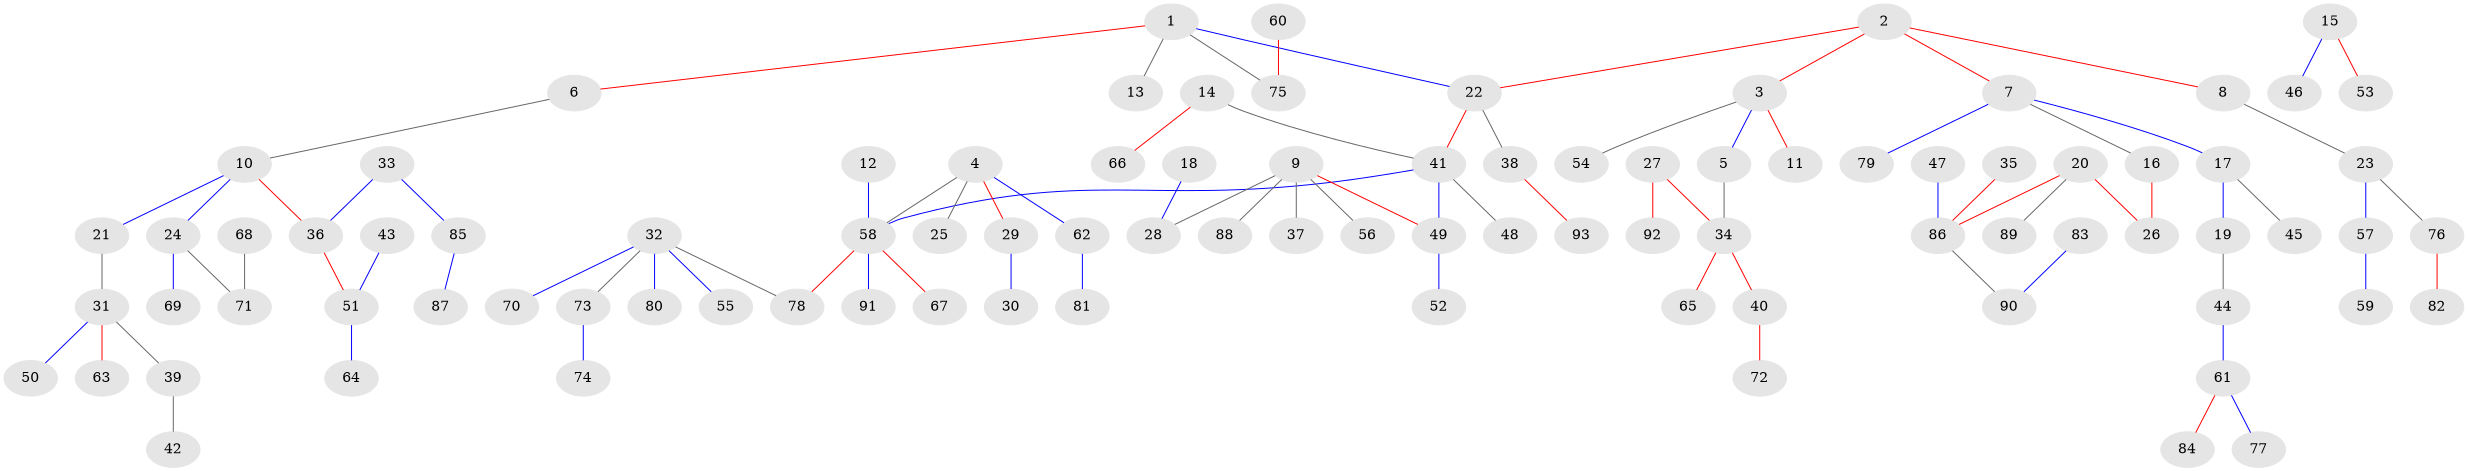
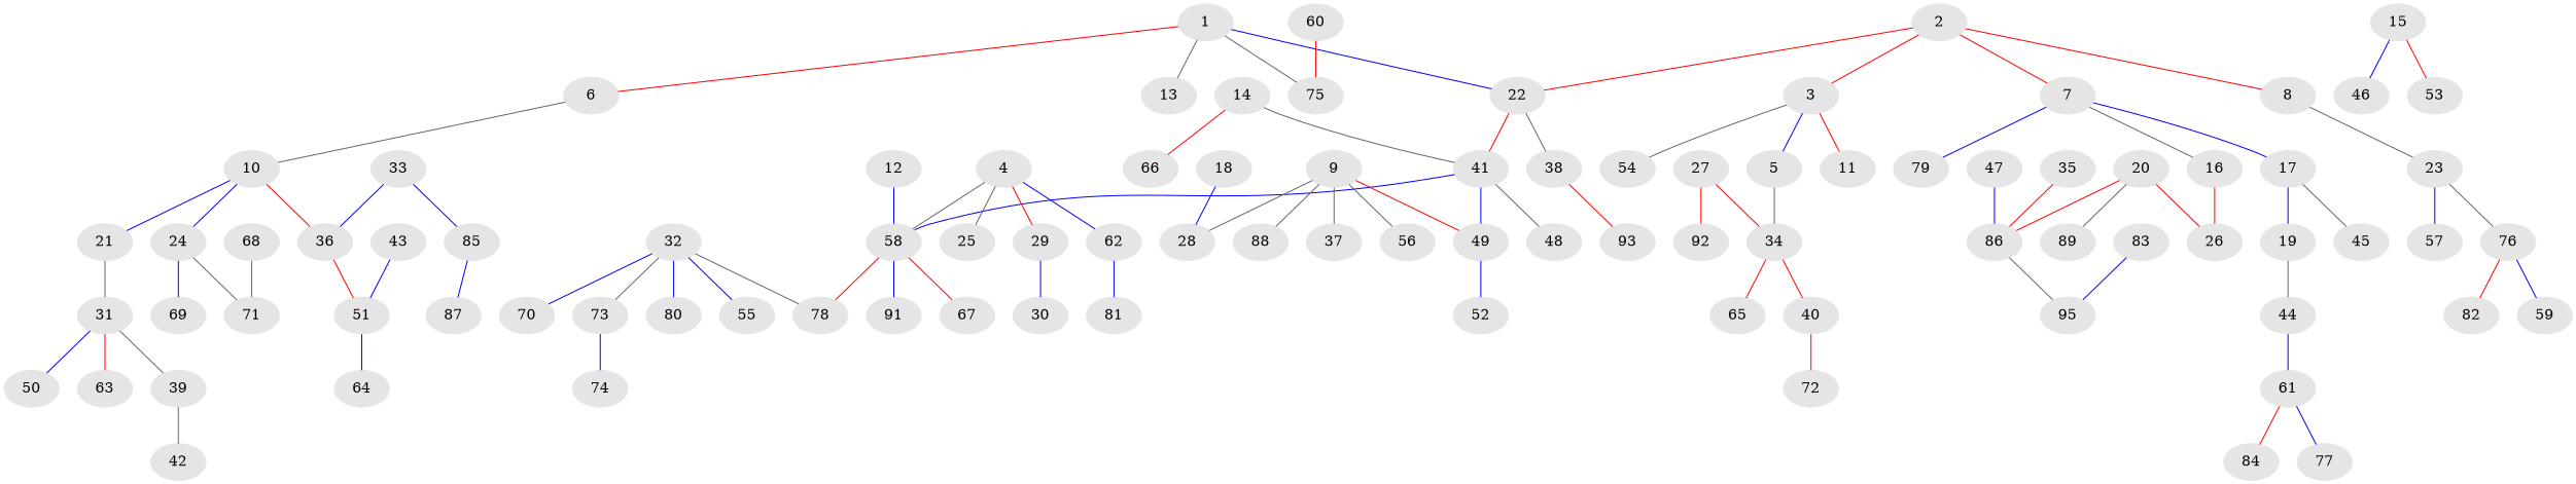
  graph {
    node [color=gray90 style=filled]
    edge [color=blue weight=1.0]
    1
    6
    13
    22
    75
    10
    41
    38
    2
    3
    7
    8
    5
    11
    54
    16
    17
    79
    23
    34
    4
    25
    29
    58
    62
    30
    78
    67
    91
    81
    40
    65
    21
    24
    36
    26
    19
    45
    57
    76
    9
    28
    37
    49
    56
    88
    52
    31
    69
    71
    51
    12
    14
    66
    48
    15
    46
    53
    44
    18
    61
    20
    86
    89
-   90
+   90 [label=95]
    39
    50
    63
    93
    59
    82
    27
    92
    42
    32
    55
    70
    73
    80
    74
    33
    85
    87
    72
    35
    64
    43
    77
    84
    47
    60
    68
    83
    1 -- 6 [color=red]
    1 -- 13 [color=gray40]
    1 -- 22
    1 -- 75 [color=gray40]
    6 -- 10 [color=gray40]
    22 -- 41 [color=red]
    22 -- 38 [color=gray40]
    10 -- 21
    10 -- 24
    10 -- 36 [color=red]
    41 -- 58
    41 -- 49
    41 -- 48 [color=gray40]
    38 -- 93 [color=red]
    2 -- 22 [color=red]
    2 -- 3 [color=red]
    2 -- 7 [color=red]
    2 -- 8 [color=red]
    3 -- 5
    3 -- 11 [color=red]
    3 -- 54 [color=gray40]
    7 -- 16 [color=gray40]
    7 -- 17
    7 -- 79
    8 -- 23 [color=gray40]
    5 -- 34 [color=gray40]
    16 -- 26 [color=red]
    17 -- 19
    17 -- 45 [color=gray40]
    23 -- 57
    23 -- 76 [color=gray40]
    34 -- 40 [color=red]
    34 -- 65 [color=red]
    4 -- 25 [color=gray40]
    4 -- 29 [color=red]
    4 -- 58 [color=gray40]
    4 -- 62
    29 -- 30
    58 -- 78 [color=red]
    58 -- 67 [color=red]
    58 -- 91
    62 -- 81
    40 -- 72 [color=red]
    21 -- 31 [color=gray40]
    24 -- 69
    24 -- 71 [color=gray40]
    36 -- 51 [color=red]
    19 -- 44 [color=gray40]
-   57 -- 59
+   76 -- 59
    76 -- 82 [color=red]
    9 -- 28 [color=gray40]
    9 -- 37 [color=gray40]
    9 -- 49 [color=red]
    9 -- 56 [color=gray40]
    9 -- 88 [color=gray40]
    49 -- 52
    31 -- 39 [color=gray40]
    31 -- 50
    31 -- 63 [color=red]
    51 -- 64
    12 -- 58
    14 -- 41 [color=gray40]
    14 -- 66 [color=red]
    15 -- 46
    15 -- 53 [color=red]
    44 -- 61
    18 -- 28
    61 -- 77
    61 -- 84 [color=red]
    20 -- 26 [color=red]
    20 -- 86 [color=red]
    20 -- 89 [color=gray40]
    86 -- 90 [color=gray40]
    39 -- 42 [color=gray40]
    27 -- 34 [color=red]
    27 -- 92 [color=red]
    32 -- 78 [color=gray40]
    32 -- 55
    32 -- 70
    32 -- 73 [color=gray40]
    32 -- 80
    73 -- 74
    33 -- 36
    33 -- 85
    85 -- 87
    35 -- 86 [color=red]
    43 -- 51
    47 -- 86
    60 -- 75 [color=red]
    68 -- 71 [color=gray40]
    83 -- 90
  }
